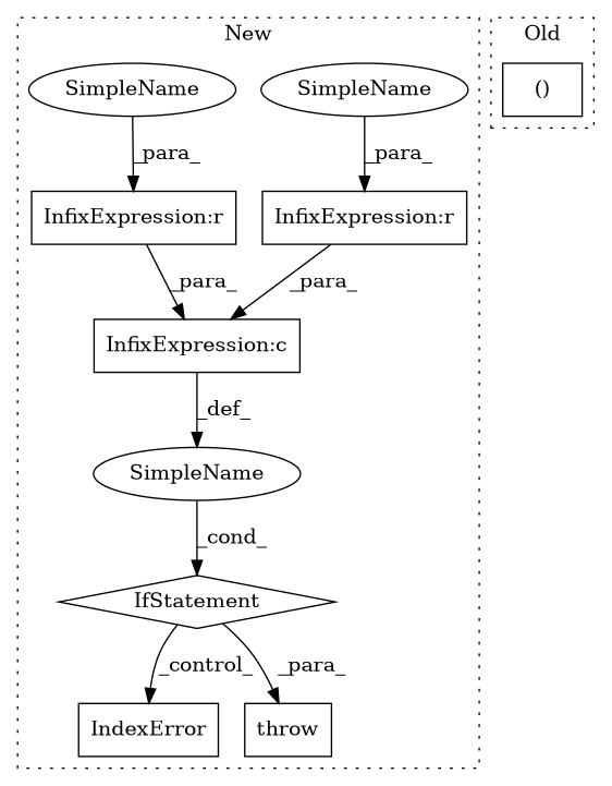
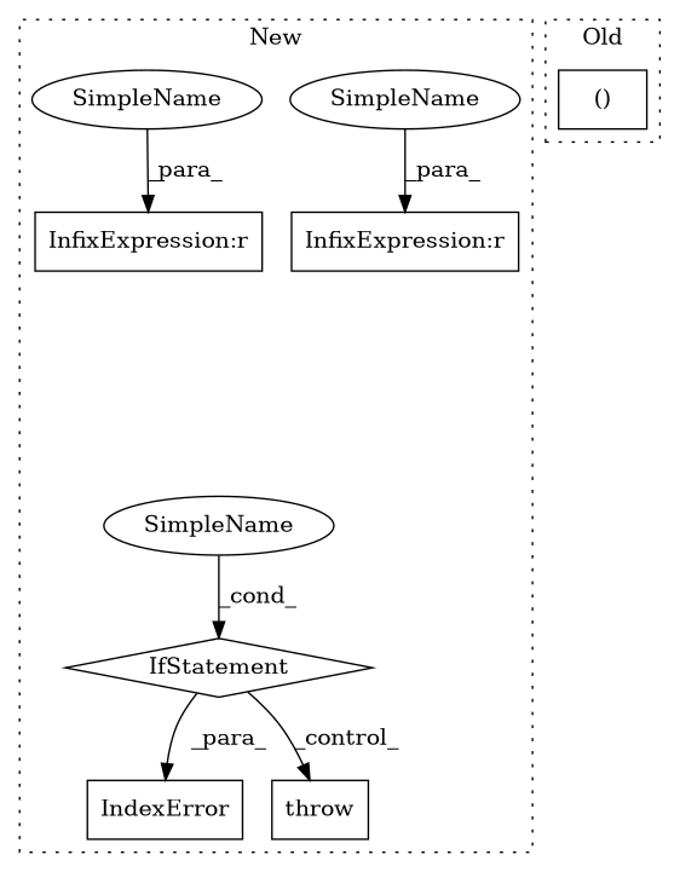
  digraph {
    node [a=42 l=4 shape=box]
    n1 [a=32 l="11,1" label=IndexError s="14191,14259"]
    n2 [a=25 l="4,2" label=IfStatement s="13974,14027" shape=diamond]
    n3 [label=SimpleName shape=ellipse l=""]
    n4 [a=53 l=6 label=throw s=14185]
    n5 [a=27 label="InfixExpression:r" s=13991]
    n6 [a=27 label="InfixExpression:r" s=14018]
-   n7 [a=27 label="InfixExpression:c" s=14000]
    n8 [label=SimpleName s=13995 shape=ellipse]
    n9 [label=SimpleName s=14022 shape=ellipse]
    n10 [a=106 l=45 label="()" s=13821]
    subgraph cluster_1 {
      label=New
      style=dotted
      n1
      n2
      n3
      n4
      n5
      n6
-     n7
      n8
      n9
    }
    subgraph cluster_2 {
      label=Old
      style=dotted
      n10
    }
-   n2 -> n1 [label=_control_]
-   n2 -> n4 [label=_para_]
+   n2 -> n1 [label=_para_]
+   n2 -> n4 [label=_control_]
    n3 -> n2 [label=_cond_]
-   n5 -> n7 [label=_para_]
-   n6 -> n7 [label=_para_]
-   n7 -> n3 [label=_def_]
    n8 -> n5 [label=_para_]
    n9 -> n6 [label=_para_]
  }
